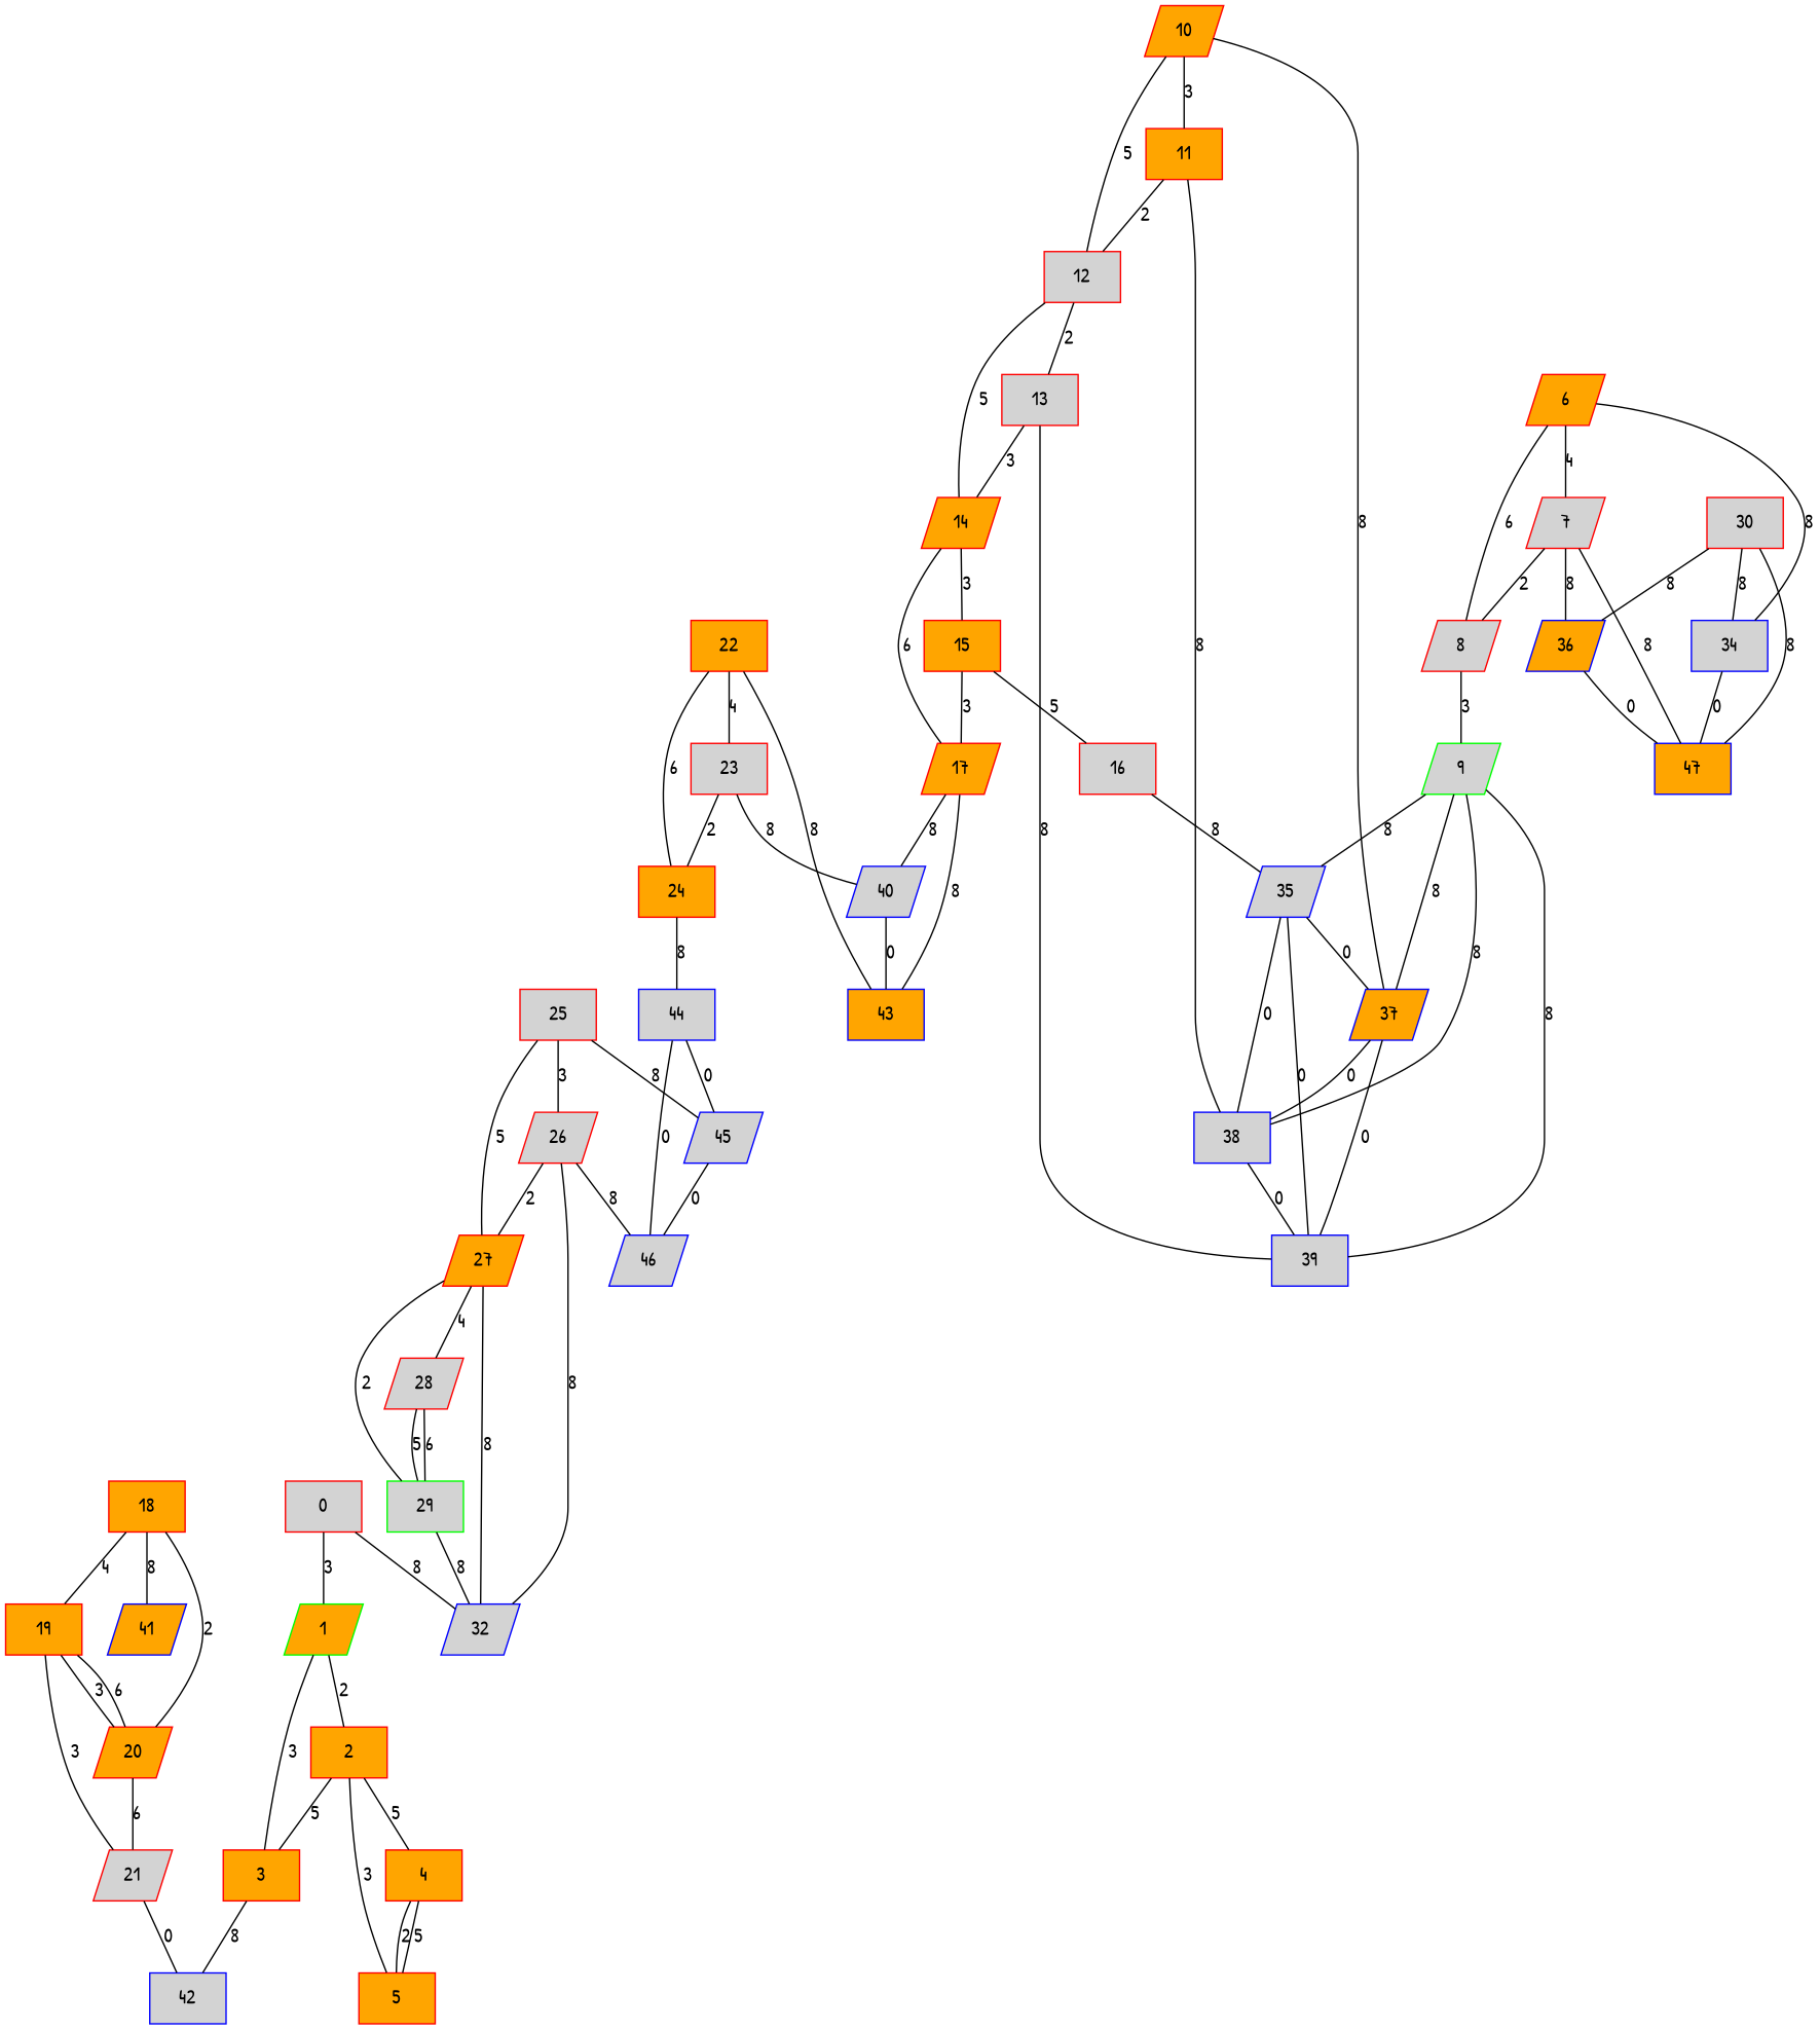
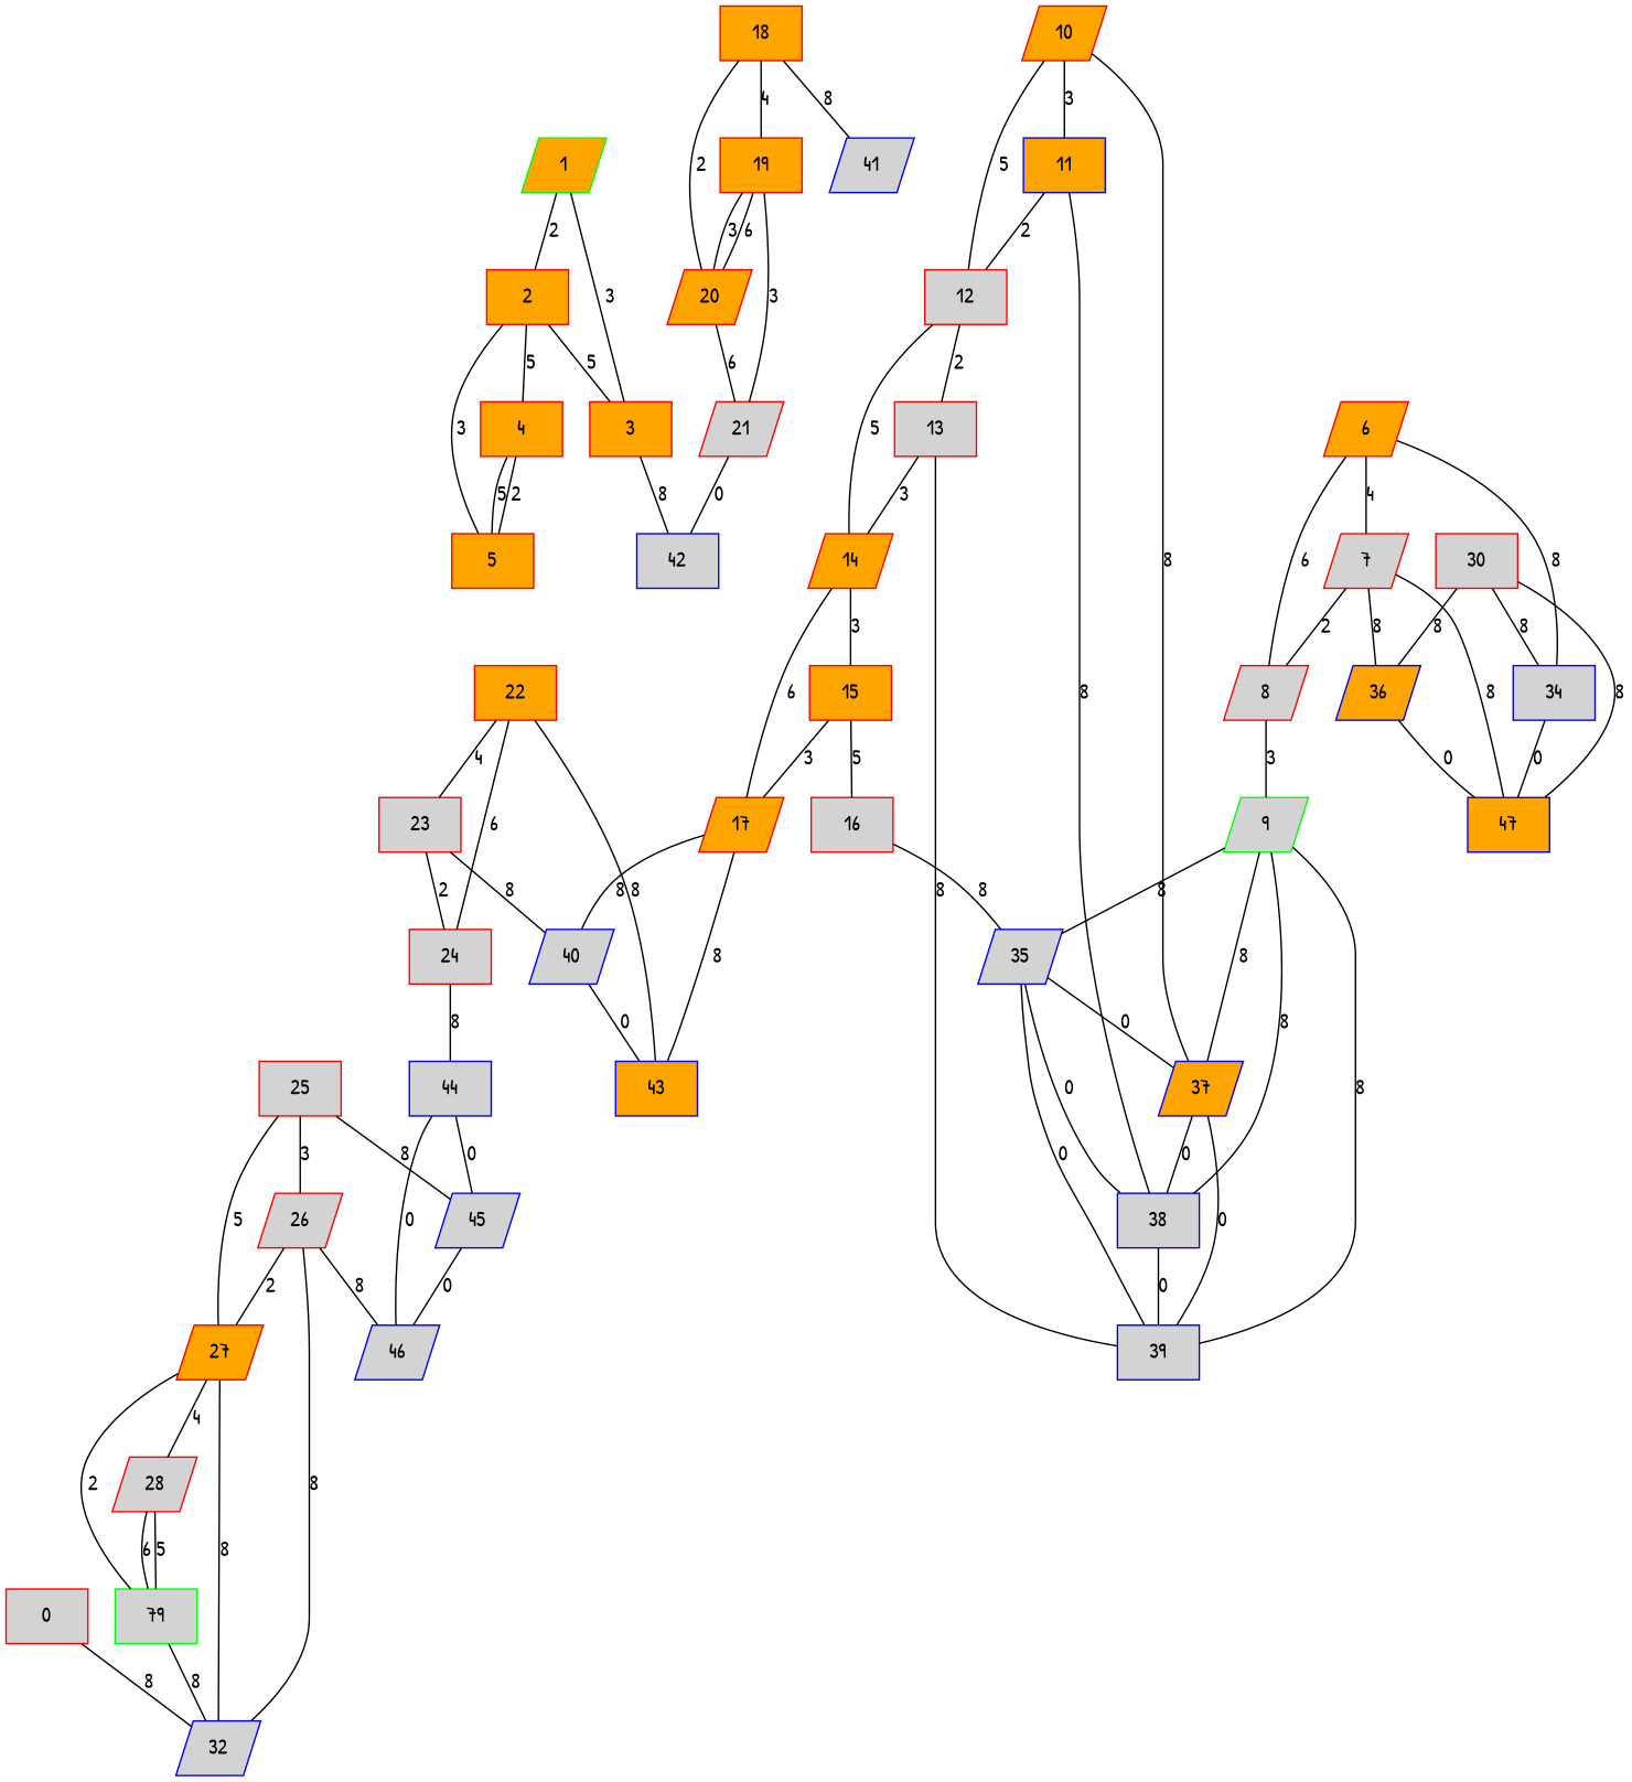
  graph {
    fontname="Patrick Hand"
    node [color=red fillcolor=lightgrey fontname="Patrick Hand" shape=box style=filled weight=1]
    edge [fontname="Patrick Hand"]
    1 [color=green fillcolor=orange shape=parallelogram weight=2]
    0
    32 [color=blue shape=parallelogram weight=3]
    2 [fillcolor=orange]
    3 [fillcolor=orange]
    4 [fillcolor=orange]
    5 [fillcolor=orange]
    42 [color=blue weight=3]
    6 [fillcolor=orange shape=parallelogram]
    7 [shape=parallelogram]
    8 [shape=parallelogram]
    34 [color=blue weight=3]
    36 [color=blue fillcolor=orange shape=parallelogram weight=3]
    47 [color=blue fillcolor=orange weight=3]
    9 [color=green shape=parallelogram weight=2]
    35 [color=blue shape=parallelogram weight=3]
    37 [color=blue fillcolor=orange shape=parallelogram weight=3]
    38 [color=blue weight=3]
    39 [color=blue weight=3]
    10 [fillcolor=orange shape=parallelogram]
-   11 [fillcolor=orange]
+   11 [color=blue fillcolor=orange]
    12
    13
    14 [fillcolor=orange shape=parallelogram]
    15 [fillcolor=orange]
    17 [fillcolor=orange shape=parallelogram]
    16
    40 [color=blue shape=parallelogram weight=3]
    43 [color=blue fillcolor=orange weight=3]
    18 [fillcolor=orange]
    19 [fillcolor=orange]
    20 [fillcolor=orange shape=parallelogram]
-   41 [color=blue fillcolor=orange shape=parallelogram weight=3]
+   41 [color=blue shape=parallelogram weight=3]
    21 [shape=parallelogram]
    22 [fillcolor=orange]
    23
-   24 [fillcolor=orange]
+   24
    44 [color=blue weight=3]
    45 [color=blue shape=parallelogram weight=3]
    46 [color=blue shape=parallelogram weight=3]
    26 [shape=parallelogram]
    25
    27 [fillcolor=orange shape=parallelogram]
    28 [shape=parallelogram]
-   29 [color=green weight=2]
+   29 [color=green weight=2 label=79]
    30
    1 -- 2 [label=2]
    1 -- 3 [label=3]
-   0 -- 1 [label=3]
    0 -- 32 [label=8]
    2 -- 3 [label=5]
    2 -- 4 [label=5]
    2 -- 5 [label=3]
    3 -- 42 [label=8]
    4 -- 5 [label=5]
    4 -- 5 [label=2]
    6 -- 7 [label=4]
    6 -- 8 [label=6]
    6 -- 34 [label=8]
    7 -- 8 [label=2]
    7 -- 36 [label=8]
    7 -- 47 [label=8]
    8 -- 9 [label=3]
    34 -- 47 [label=0]
    36 -- 47 [label=0]
    9 -- 35 [label=8]
    9 -- 37 [label=8]
    9 -- 38 [label=8]
    9 -- 39 [label=8]
    35 -- 37 [label=0]
    35 -- 38 [label=0]
    35 -- 39 [label=0]
    37 -- 38 [label=0]
    37 -- 39 [label=0]
    38 -- 39 [label=0]
    10 -- 37 [label=8]
    10 -- 11 [label=3]
    10 -- 12 [label=5]
    11 -- 38 [label=8]
    11 -- 12 [label=2]
    12 -- 13 [label=2]
    12 -- 14 [label=5]
    13 -- 39 [label=8]
    13 -- 14 [label=3]
    14 -- 15 [label=3]
    14 -- 17 [label=6]
    15 -- 17 [label=3]
    15 -- 16 [label=5]
    17 -- 40 [label=8]
    17 -- 43 [label=8]
    16 -- 35 [label=8]
    40 -- 43 [label=0]
    18 -- 19 [label=4]
    18 -- 20 [label=2]
    18 -- 41 [label=8]
    19 -- 20 [label=3]
    19 -- 20 [label=6]
    19 -- 21 [label=3]
    20 -- 21 [label=6]
    21 -- 42 [label=0]
    22 -- 43 [label=8]
    22 -- 23 [label=4]
    22 -- 24 [label=6]
    23 -- 40 [label=8]
    23 -- 24 [label=2]
    24 -- 44 [label=8]
    44 -- 45 [label=0]
    44 -- 46 [label=0]
    45 -- 46 [label=0]
    26 -- 32 [label=8]
    26 -- 46 [label=8]
    26 -- 27 [label=2]
    25 -- 45 [label=8]
    25 -- 26 [label=3]
    25 -- 27 [label=5]
    27 -- 32 [label=8]
    27 -- 28 [label=4]
    27 -- 29 [label=2]
    28 -- 29 [label=5]
    28 -- 29 [label=6]
    29 -- 32 [label=8]
    30 -- 34 [label=8]
    30 -- 36 [label=8]
    30 -- 47 [label=8]
  }
